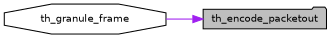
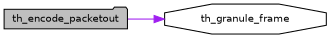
  digraph {
    rankdir=LR
    node [color=black fontname=Helvetica fontsize=10 style=filled]
    n1 [fillcolor=grey75 fontcolor=black height=0.2 label=th_encode_packetout shape=folder width=0.4]
    n2 [fillcolor=white height=0.2 label=th_granule_frame shape=octagon width=0.4]
-   n2 -> n1 [color=purple fontname=Helvetica fontsize=10 labelfontname=Helvetica labelfontsize=10 style=solid]
+   n1 -> n2 [color=purple fontname=Helvetica fontsize=10 labelfontname=Helvetica labelfontsize=10 style=solid]
  }
